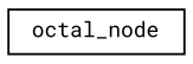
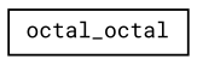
  digraph {
    rankdir=TB
    fontname="Roboto Mono"
-   n1 [color=black fillcolor=white fontname="Roboto Mono" fontsize=10 height=0.2 label=octal_node shape=record style=filled width=0.4]
+   n1 [color=black fillcolor=white fontname="Roboto Mono" fontsize=10 height=0.2 label=octal_octal shape=record style=filled width=0.4]
  }
